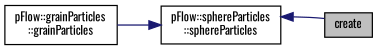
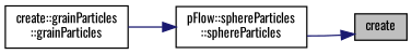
  digraph {
    fontname=Oswald
    rankdir=RL
    node [color=black fillcolor=white fontname=Oswald fontsize=10 shape=record style=filled]
    edge [color=midnightblue dir=back fontname=Oswald fontsize=10 labelfontname=Helvetica labelfontsize=10 style=solid]
    n1 [fillcolor=grey75 fontcolor=black height=0.2 label=create width=0.4]
    n2 [height=0.2 label="pFlow::sphereParticles\l::sphereParticles" width=0.4]
-   n3 [height=0.2 label="pFlow::grainParticles\l::grainParticles" width=0.4]
-   n2 -> n1
+   n3 [height=0.2 label="create::grainParticles\l::grainParticles" width=0.4]
+   n1 -> n2
    n2 -> n3
  }
